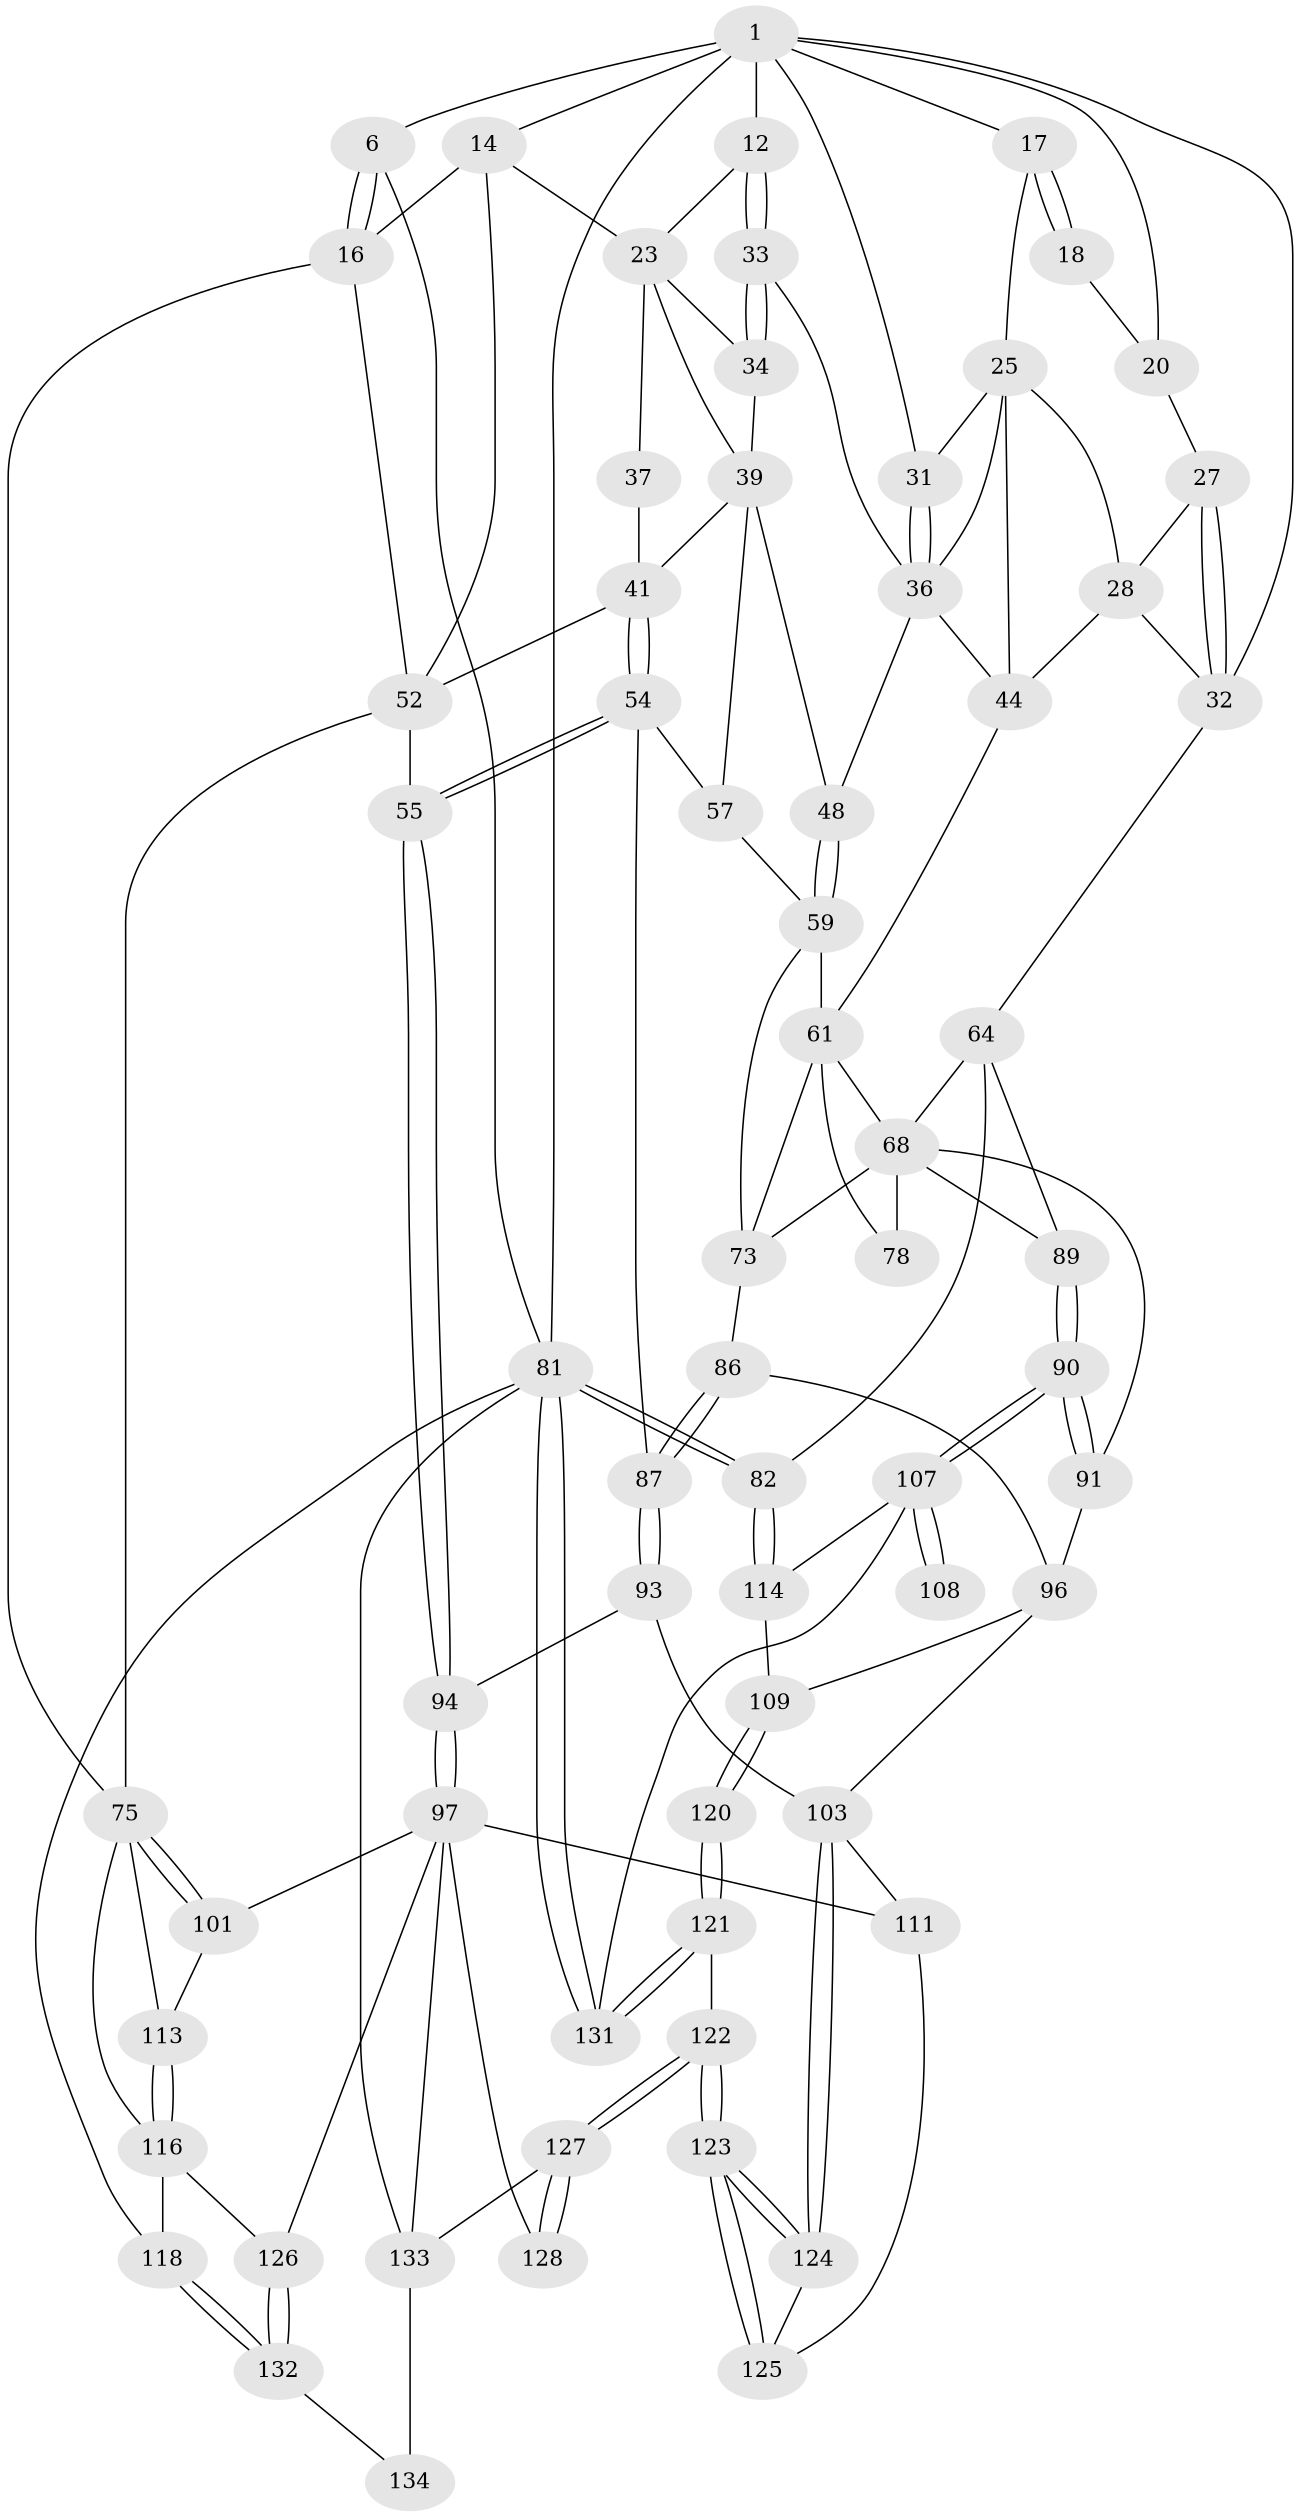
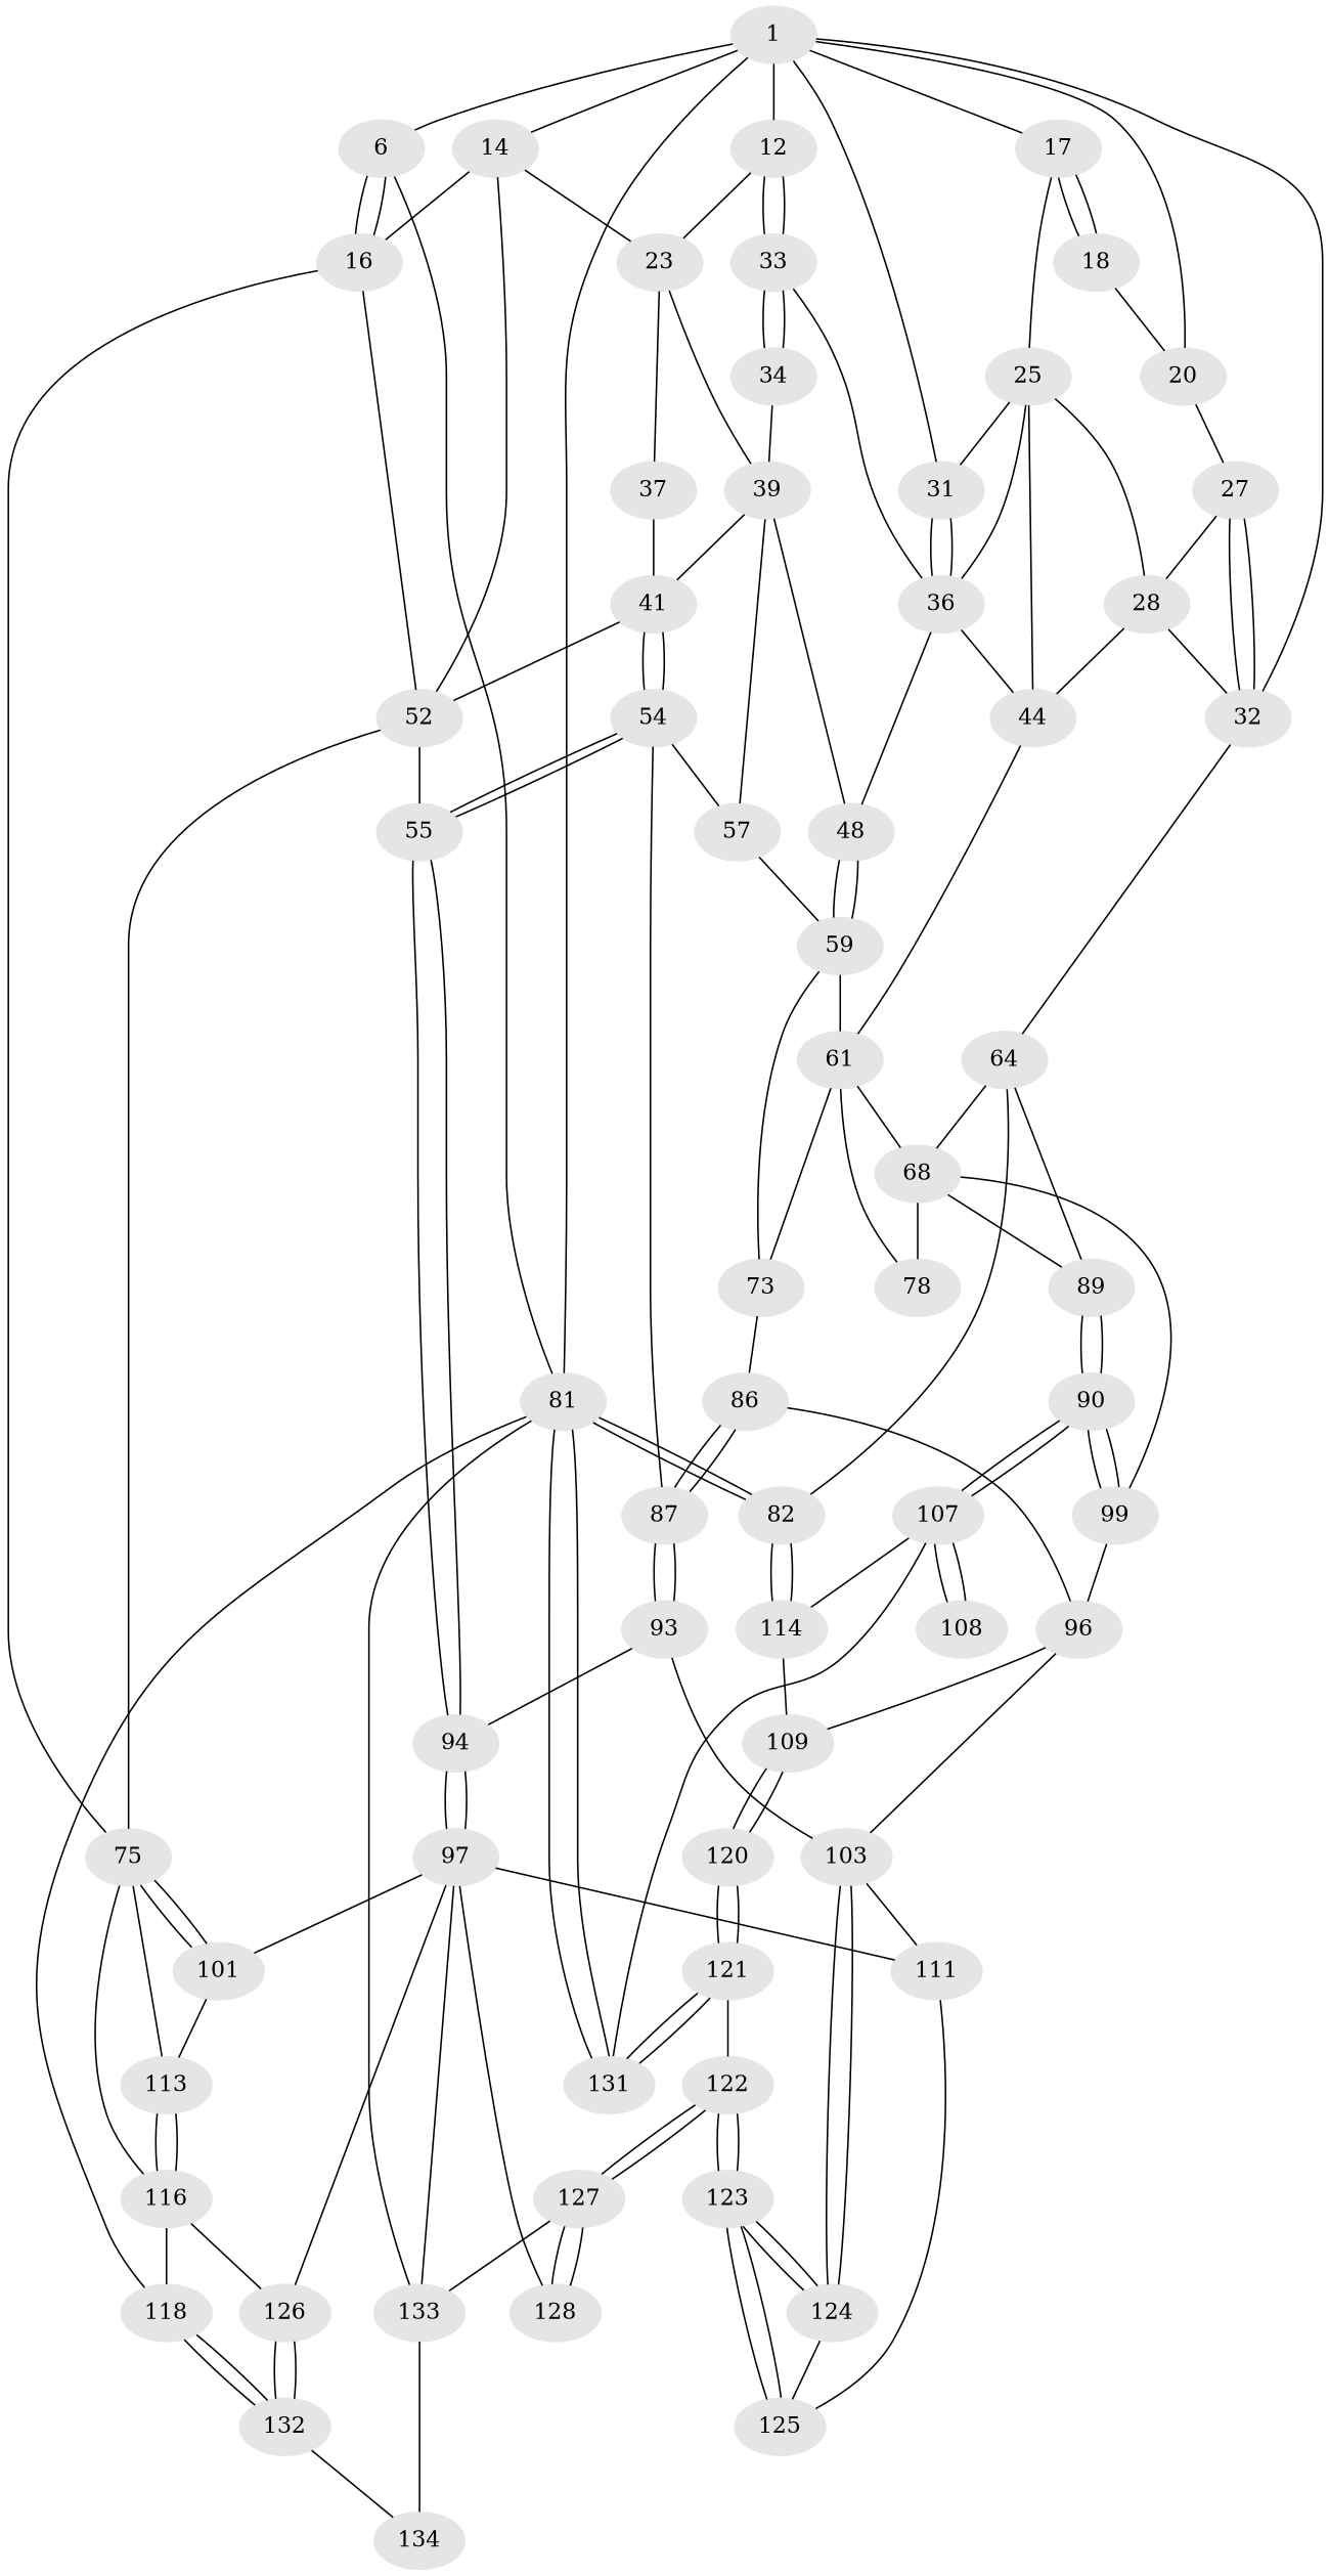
  graph {
    node [color=gray90 style=filled]
    1 [super="+2+8"]
    6 [super="+7"]
    12 [super="+13"]
    14 [super="+15"]
    17
    20 [super="+21"]
    31
    32 [super="+46"]
    81 [super="+119"]
    16 [super="+70"]
    23 [super="+35+24"]
    33
    52 [super="+53+56"]
    18 [super="+19+22"]
    25 [super="+29+26"]
    27
    36 [super="+43"]
    64 [super="+65"]
    82 [super="+83"]
    118
    131
    133 [super="+135"]
    75 [super="+76"]
    37
    34
    39 [super="+40+49"]
    41 [super="+42"]
    55
    101
    113
    116 [super="+117"]
    28 [super="+47"]
    44 [super="+51"]
    48
    57
    61 [super="+67"]
    68 [super="+69+79"]
    89
    59 [super="+60"]
    54 [super="+58"]
    87
    73 [super="+85"]
    78
    94
    93
    97 [super="+112+98"]
    86
-   91 [super="+95"]
+   91 [super="+95" label=99]
    114
    90
    96 [super="+102"]
    126
    132
    134
    109
    103 [super="+104"]
    107 [super="+115"]
    108
    111
    124
    128
    120
    125
    121
    122
    123
    127
    1 -- 6 [weight=2]
    1 -- 12 [weight=2]
    1 -- 14
    1 -- 17
    1 -- 20
    1 -- 31
    1 -- 32
    1 -- 81
    6 -- 81
    6 -- 16
    6 -- 16
    12 -- 23
    12 -- 33
    12 -- 33
    14 -- 16
    14 -- 23
    14 -- 52
    17 -- 18
    17 -- 18
    17 -- 25
    20 -- 27
    31 -- 36
    31 -- 36
    32 -- 64
    81 -- 82
    81 -- 82
    81 -- 118
    81 -- 131
    81 -- 131
    81 -- 133
    16 -- 52
    16 -- 75
    23 -- 37
-   23 -- 34
    23 -- 39
    33 -- 36
    33 -- 34
    33 -- 34
    52 -- 75
    52 -- 55
    18 -- 20
    25 -- 31
    25 -- 36
    25 -- 28
    25 -- 44
    27 -- 32
    27 -- 32
    27 -- 28
    36 -- 44
    36 -- 48
    64 -- 82 [weight=2]
    64 -- 68
    64 -- 89
    82 -- 114 [weight=2]
    82 -- 114
    118 -- 132
    118 -- 132
    133 -- 134 [weight=2]
    75 -- 101
    75 -- 101
    75 -- 113
    75 -- 116
    37 -- 41
    34 -- 39
    39 -- 41
    39 -- 48
    39 -- 57
    41 -- 52
    41 -- 54
    41 -- 54
    55 -- 94
    55 -- 94
    101 -- 113
    113 -- 116
    113 -- 116
    116 -- 118
    116 -- 126
    28 -- 32
    28 -- 44
    44 -- 61
    48 -- 59
    48 -- 59
    57 -- 59
    61 -- 68
    61 -- 73
    61 -- 78
    68 -- 89
-   68 -- 73
    68 -- 78 [weight=2]
    68 -- 91
    89 -- 90
    89 -- 90
    59 -- 61
    59 -- 73
    54 -- 55
    54 -- 55
    54 -- 57
    54 -- 87
    87 -- 93
    87 -- 93
    73 -- 86
    94 -- 97
    94 -- 97
    93 -- 94
    93 -- 103
    97 -- 133
    97 -- 101
    97 -- 126
    97 -- 111
    97 -- 128 [weight=2]
    86 -- 87
    86 -- 87
    86 -- 96
    91 -- 96 [weight=2]
    114 -- 109
    90 -- 91
    90 -- 91
    90 -- 107
    90 -- 107
    96 -- 109
    96 -- 103
    126 -- 132
    126 -- 132
    132 -- 134
    109 -- 120
    109 -- 120
    103 -- 111
    103 -- 124
    103 -- 124
    107 -- 131
    107 -- 114
    107 -- 108 [weight=2]
    107 -- 108
    111 -- 125
    124 -- 125
    120 -- 121
    120 -- 121
    121 -- 131
    121 -- 131
    121 -- 122
    122 -- 123
    122 -- 123
    122 -- 127
    122 -- 127
    123 -- 124
    123 -- 124
    123 -- 125
    123 -- 125
    127 -- 133
    127 -- 128
    127 -- 128
  }
